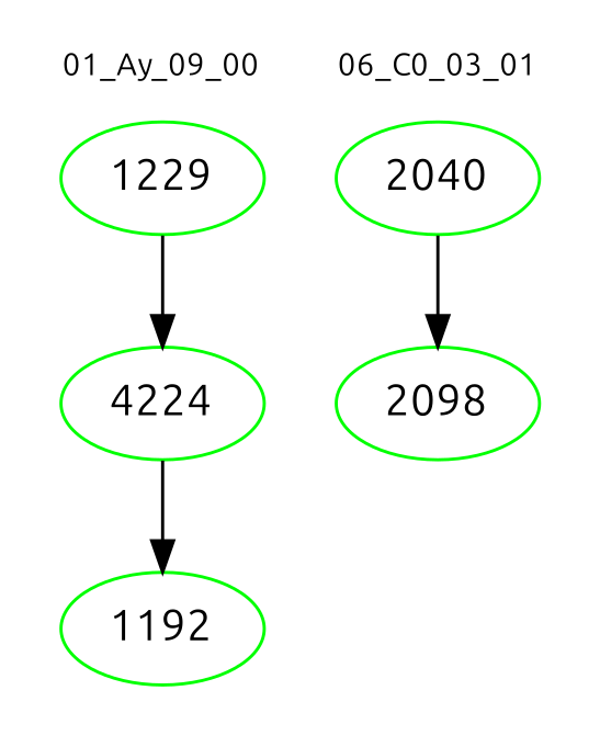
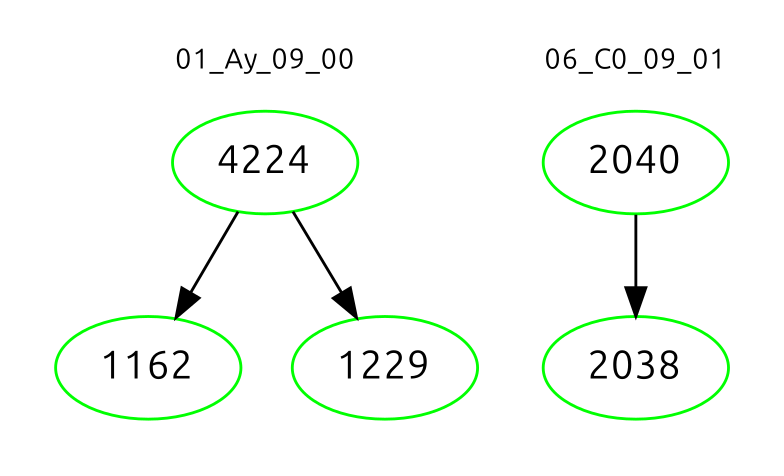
  digraph {
    fontname=Ubuntu
    node [color=green fontname=Ubuntu]
    edge [color=black fontname=Ubuntu]
    n1 [label=4224]
-   n2 [label=1192]
+   n2 [label=1162]
    n3 [label=1229]
    n4 [label=2040]
-   n5 [label=2098]
+   n5 [label=2038]
    subgraph cluster_1 {
      color=white
      fontsize=10
      label="01_Ay_09_00"
      n1
      n2
      n3
    }
    subgraph cluster_2 {
      color=white
      fontsize=10
-     label="06_C0_03_01"
+     label="06_C0_09_01"
      n4
      n5
    }
    n1 -> n2
-   n3 -> n1
+   n1 -> n3
    n4 -> n5
  }
